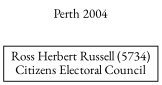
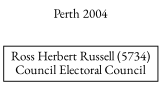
  digraph {
    label="Perth 2004"
    labelloc=t
    mclimit=10
    fontname="EB Garamond"
-   n1 [label="Ross Herbert Russell (5734)\nCitizens Electoral Council" shape=box fontname="EB Garamond"]
+   n1 [label="Ross Herbert Russell (5734)\nCouncil Electoral Council" shape=box fontname="EB Garamond"]
  }
